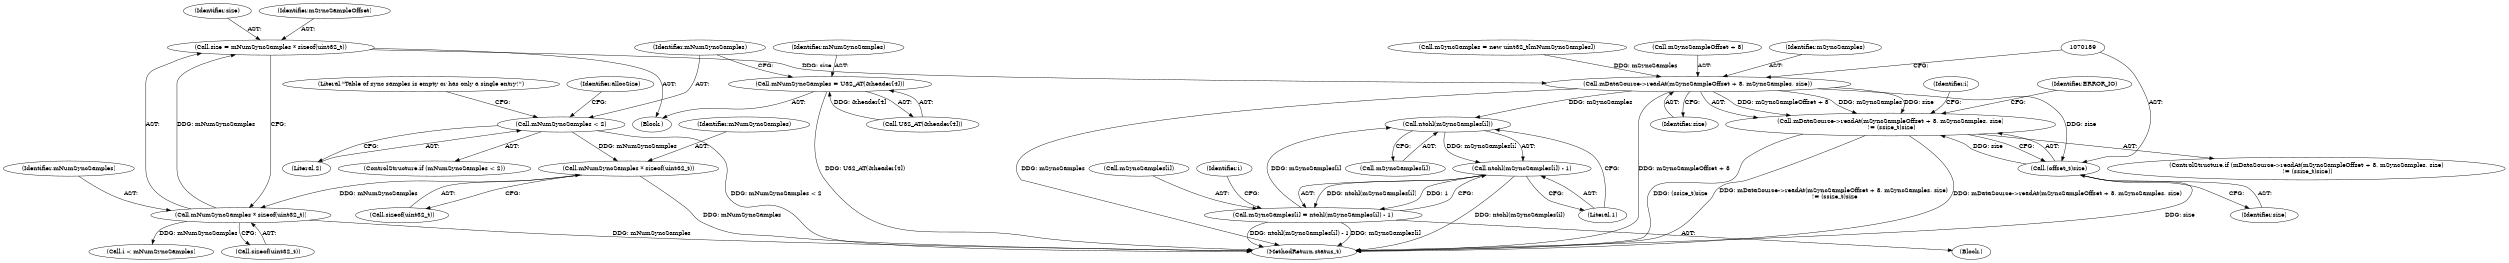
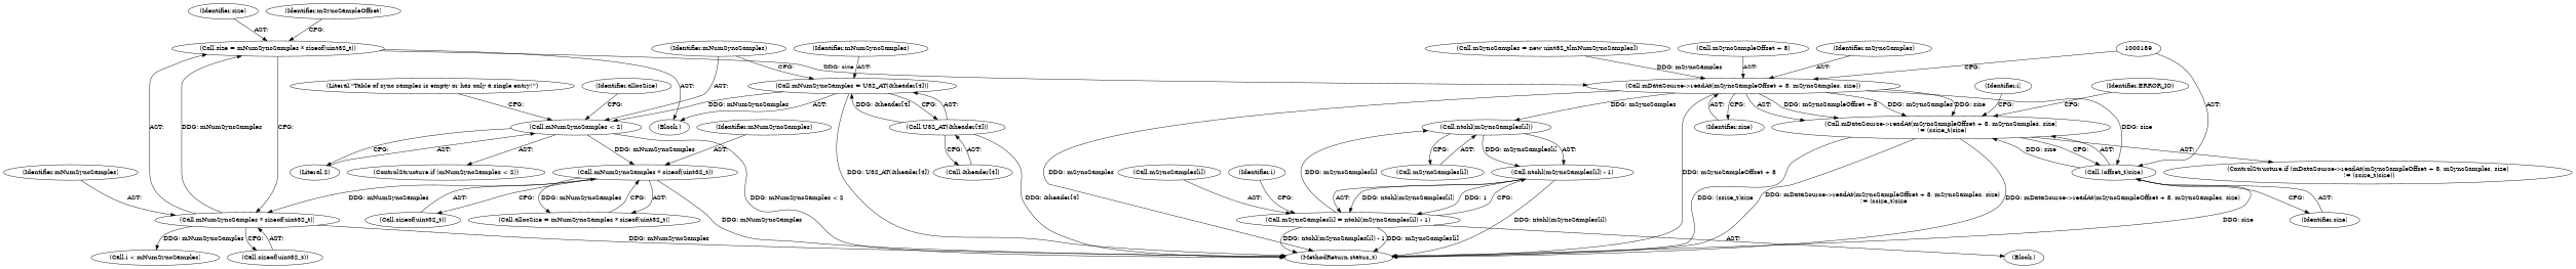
  digraph {
    n1 [label="(Call,size = mNumSyncSamples * sizeof(uint32_t))"]
    n2 [label="(Call,mNumSyncSamples * sizeof(uint32_t))"]
    n3 [label="(Call,mDataSource->readAt(mSyncSampleOffset + 8, mSyncSamples, size))"]
    n4 [label="(Block,)"]
    n5 [label="(MethodReturn,status_t)"]
    n6 [label="(Call,i < mNumSyncSamples)"]
    n7 [label="(Call,sizeof(uint32_t))"]
    n8 [label="(Call,mDataSource->readAt(mSyncSampleOffset + 8, mSyncSamples, size)\n != (ssize_t)size)"]
    n9 [label="(Call,(offset_t)size)"]
    n10 [label="(Call,ntohl(mSyncSamples[i]))"]
    n11 [label="(Identifier,size)"]
    n12 [label="(Call,mNumSyncSamples * sizeof(uint32_t))"]
+   n13 [label="(Call,allocSize = mNumSyncSamples * sizeof(uint32_t))"]
    n14 [label="(Call,sizeof(uint32_t))"]
    n15 [label="(Call,mNumSyncSamples < 2)"]
    n16 [label="(Literal,2)"]
    n17 [label="(ControlStructure,if (mNumSyncSamples < 2))"]
    n18 [label="(Call,mNumSyncSamples = U32_AT(&header[4]))"]
    n19 [label="(Call,U32_AT(&header[4]))"]
+   n20 [label="(Call,&header[4])"]
    n21 [label="(ControlStructure,if (mDataSource->readAt(mSyncSampleOffset + 8, mSyncSamples, size)\n != (ssize_t)size))"]
    n22 [label="(Identifier,size)"]
    n23 [label="(Call,ntohl(mSyncSamples[i]) - 1)"]
    n24 [label="(Call,mSyncSamples[i])"]
    n25 [label="(Call,mSyncSamples[i] = ntohl(mSyncSamples[i]) - 1)"]
-   n26 [label="(Literal,1)"]
    n27 [label="(Block,)"]
    n28 [label="(Identifier,size)"]
    n29 [label="(Identifier,allocSize)"]
    n30 [label="(Literal,\"Table of sync samples is empty or has only a single entry!\")"]
    n31 [label="(Identifier,mNumSyncSamples)"]
    n32 [label="(Call,mSyncSampleOffset + 8)"]
    n33 [label="(Identifier,mSyncSamples)"]
    n34 [label="(Identifier,i)"]
    n35 [label="(Identifier,mNumSyncSamples)"]
    n36 [label="(Identifier,mNumSyncSamples)"]
    n37 [label="(Call,mSyncSamples[i])"]
    n38 [label="(Call,mSyncSamples = new uint32_t[mNumSyncSamples])"]
    n39 [label="(Identifier,i)"]
    n40 [label="(Identifier,mSyncSampleOffset)"]
    n41 [label="(Identifier,ERROR_IO)"]
    n42 [label="(Identifier,mNumSyncSamples)"]
-   1000189 [label=1070189]
+   1000189
    n1 -> n2 [label="CFG: "]
    n1 -> n3 [label="DDG: size"]
    n1 -> n4 [label="AST: "]
    n2 -> n1 [label="AST: "]
    n2 -> n1 [label="DDG: mNumSyncSamples"]
    n2 -> n5 [label="DDG: mNumSyncSamples"]
    n2 -> n6 [label="DDG: mNumSyncSamples"]
    n2 -> n7 [label="CFG: "]
    n3 -> n5 [label="DDG: mSyncSamples"]
    n3 -> n5 [label="DDG: mSyncSampleOffset + 8"]
    n3 -> n8 [label="AST: "]
    n3 -> n8 [label="DDG: mSyncSampleOffset + 8"]
    n3 -> n8 [label="DDG: mSyncSamples"]
    n3 -> n8 [label="DDG: size"]
    n3 -> n9 [label="DDG: size"]
    n3 -> n10 [label="DDG: mSyncSamples"]
    n3 -> n11 [label="CFG: "]
    n7 -> n2 [label="AST: "]
    n8 -> n5 [label="DDG: mDataSource->readAt(mSyncSampleOffset + 8, mSyncSamples, size)\n != (ssize_t)size"]
    n8 -> n5 [label="DDG: mDataSource->readAt(mSyncSampleOffset + 8, mSyncSamples, size)"]
    n8 -> n5 [label="DDG: (ssize_t)size"]
    n8 -> n9 [label="CFG: "]
    n8 -> n21 [label="AST: "]
    n9 -> n5 [label="DDG: size"]
    n9 -> n8 [label="AST: "]
    n9 -> n8 [label="DDG: size"]
    n9 -> n22 [label="CFG: "]
    n10 -> n23 [label="AST: "]
    n10 -> n23 [label="DDG: mSyncSamples[i]"]
    n10 -> n24 [label="CFG: "]
    n11 -> n3 [label="AST: "]
    n12 -> n2 [label="DDG: mNumSyncSamples"]
    n12 -> n5 [label="DDG: mNumSyncSamples"]
+   n12 -> n13 [label="AST: "]
+   n12 -> n13 [label="DDG: mNumSyncSamples"]
    n12 -> n14 [label="CFG: "]
+   n13 -> n12 [label="CFG: "]
    n14 -> n12 [label="AST: "]
    n15 -> n5 [label="DDG: mNumSyncSamples < 2"]
    n15 -> n12 [label="DDG: mNumSyncSamples"]
    n15 -> n16 [label="CFG: "]
    n15 -> n17 [label="AST: "]
    n16 -> n15 [label="AST: "]
    n18 -> n4 [label="AST: "]
    n18 -> n5 [label="DDG: U32_AT(&header[4])"]
-   n18 -> n19 [label="AST: "]
+   n18 -> n15 [label="DDG: mNumSyncSamples"]
+   n18 -> n19 [label="CFG: "]
+   n19 -> n5 [label="DDG: &header[4]"]
    n19 -> n18 [label="AST: "]
    n19 -> n18 [label="DDG: &header[4]"]
+   n19 -> n20 [label="CFG: "]
+   n20 -> n19 [label="AST: "]
    n22 -> n9 [label="AST: "]
    n23 -> n5 [label="DDG: ntohl(mSyncSamples[i])"]
    n23 -> n25 [label="AST: "]
    n23 -> n25 [label="DDG: ntohl(mSyncSamples[i])"]
    n23 -> n25 [label="DDG: 1"]
-   n23 -> n26 [label="CFG: "]
    n24 -> n10 [label="AST: "]
    n25 -> n5 [label="DDG: ntohl(mSyncSamples[i]) - 1"]
    n25 -> n5 [label="DDG: mSyncSamples[i]"]
    n25 -> n10 [label="DDG: mSyncSamples[i]"]
    n25 -> n23 [label="CFG: "]
    n25 -> n27 [label="AST: "]
-   n26 -> n10 [label="CFG: "]
-   n26 -> n23 [label="AST: "]
    n28 -> n1 [label="AST: "]
    n29 -> n15 [label="CFG: "]
    n30 -> n15 [label="CFG: "]
    n31 -> n18 [label="AST: "]
    n32 -> n3 [label="AST: "]
    n33 -> n3 [label="AST: "]
    n34 -> n25 [label="CFG: "]
    n35 -> n2 [label="AST: "]
    n36 -> n15 [label="AST: "]
    n36 -> n18 [label="CFG: "]
    n37 -> n25 [label="AST: "]
    n38 -> n3 [label="DDG: mSyncSamples"]
    n39 -> n8 [label="CFG: "]
-   n40 -> n1 [label="AST: "]
+   n40 -> n1 [label="CFG: "]
    n41 -> n8 [label="CFG: "]
    n42 -> n12 [label="AST: "]
    1000189 -> n3 [label="CFG: "]
    1000189 -> n9 [label="AST: "]
  }
